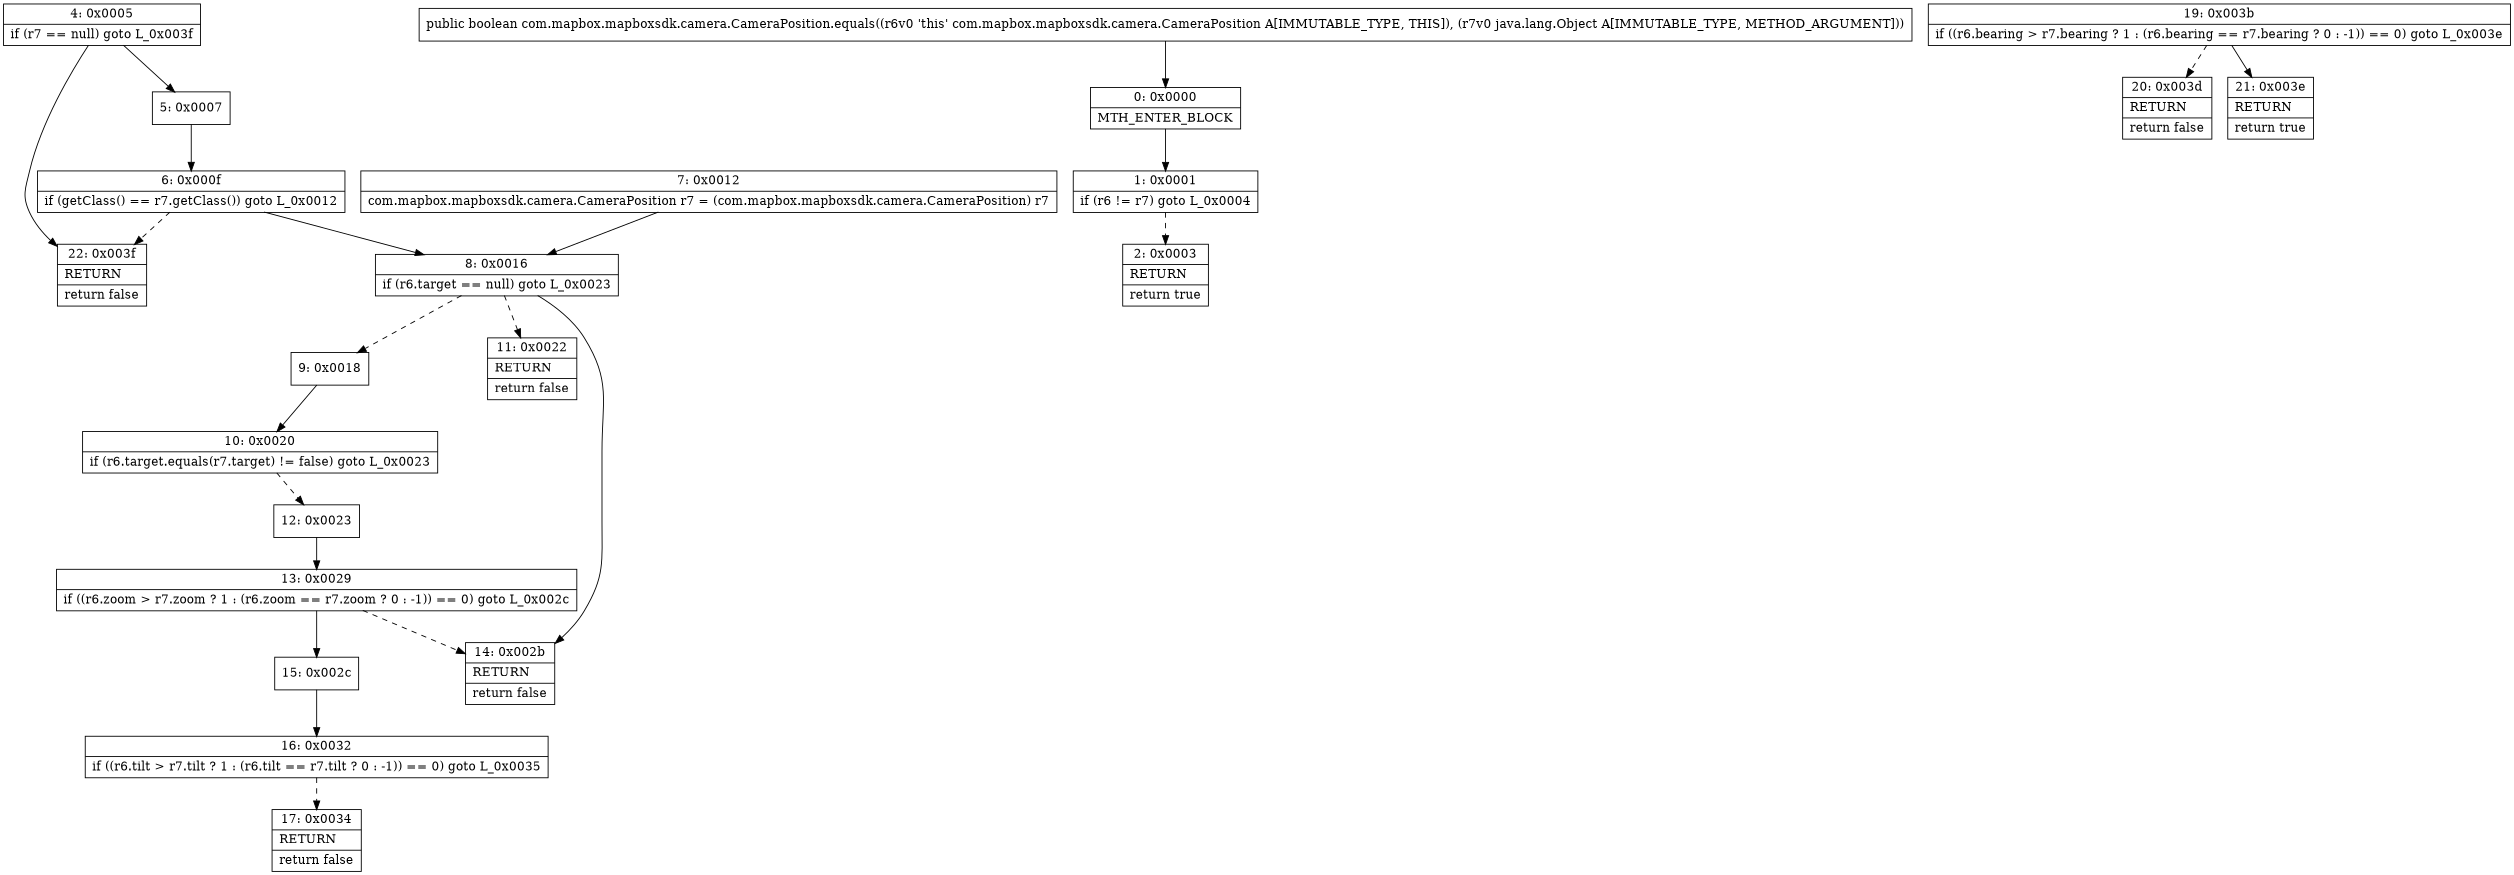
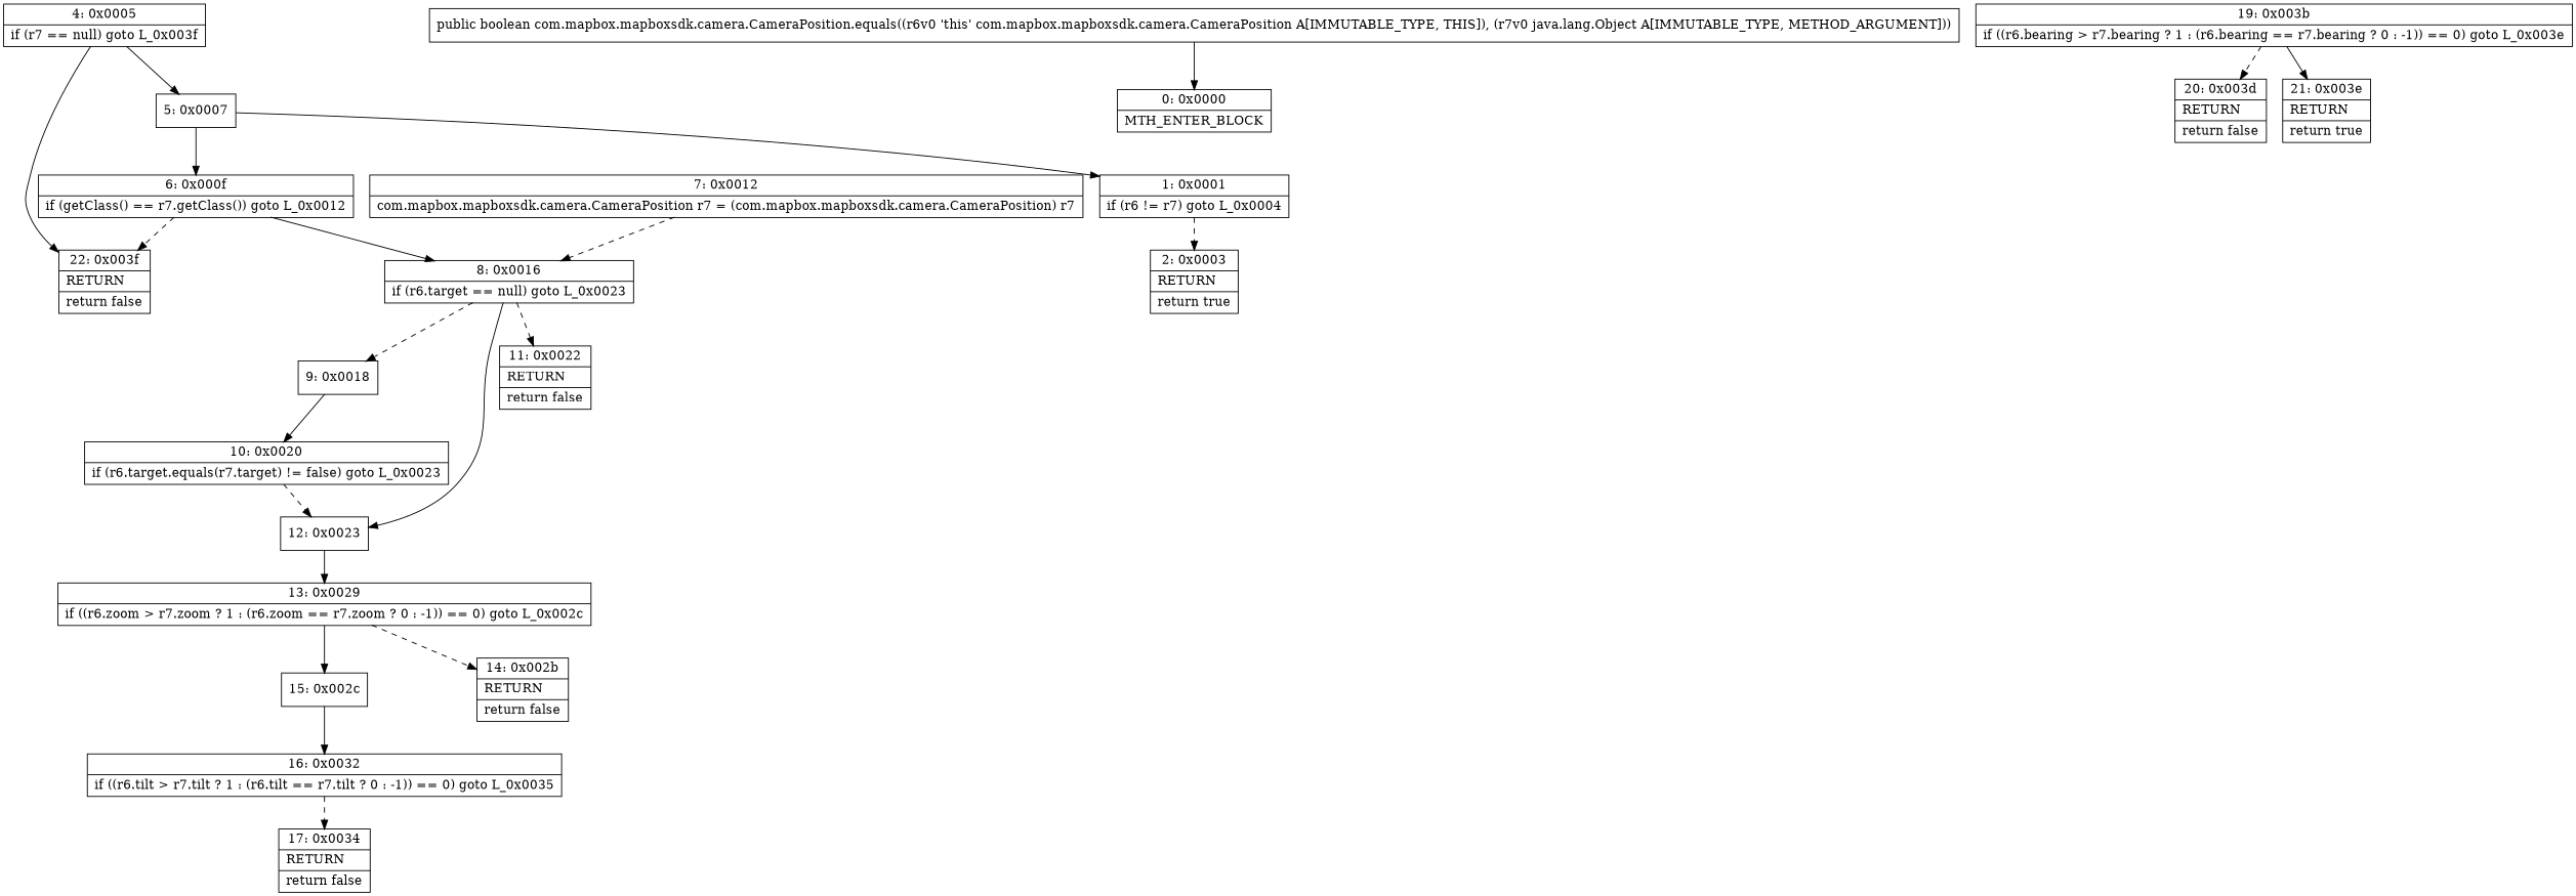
  digraph {
    node [shape=record]
    n1 [label="{0\:\ 0x0000|MTH_ENTER_BLOCK\l}"]
    n2 [label="{1\:\ 0x0001|if (r6 != r7) goto L_0x0004\l}"]
    n3 [label="{2\:\ 0x0003|RETURN\l|return true\l}"]
    n4 [label="{4\:\ 0x0005|if (r7 == null) goto L_0x003f\l}"]
    n5 [label="{5\:\ 0x0007}"]
    n6 [label="{22\:\ 0x003f|RETURN\l|return false\l}"]
    n7 [label="{6\:\ 0x000f|if (getClass() == r7.getClass()) goto L_0x0012\l}"]
    n8 [label="{8\:\ 0x0016|if (r6.target == null) goto L_0x0023\l}"]
    n9 [label="{7\:\ 0x0012|com.mapbox.mapboxsdk.camera.CameraPosition r7 = (com.mapbox.mapboxsdk.camera.CameraPosition) r7\l}"]
    n10 [label="{9\:\ 0x0018}"]
    n11 [label="{12\:\ 0x0023}"]
    n12 [label="{11\:\ 0x0022|RETURN\l|return false\l}"]
    n13 [label="{10\:\ 0x0020|if (r6.target.equals(r7.target) != false) goto L_0x0023\l}"]
    n14 [label="{13\:\ 0x0029|if ((r6.zoom \> r7.zoom ? 1 : (r6.zoom == r7.zoom ? 0 : \-1)) == 0) goto L_0x002c\l}"]
    n15 [label="{14\:\ 0x002b|RETURN\l|return false\l}"]
    n16 [label="{15\:\ 0x002c}"]
    n17 [label="{16\:\ 0x0032|if ((r6.tilt \> r7.tilt ? 1 : (r6.tilt == r7.tilt ? 0 : \-1)) == 0) goto L_0x0035\l}"]
    n18 [label="{17\:\ 0x0034|RETURN\l|return false\l}"]
    n19 [label="{19\:\ 0x003b|if ((r6.bearing \> r7.bearing ? 1 : (r6.bearing == r7.bearing ? 0 : \-1)) == 0) goto L_0x003e\l}"]
    n20 [label="{20\:\ 0x003d|RETURN\l|return false\l}"]
    n21 [label="{21\:\ 0x003e|RETURN\l|return true\l}"]
    n22 [label="{public boolean com.mapbox.mapboxsdk.camera.CameraPosition.equals((r6v0 'this' com.mapbox.mapboxsdk.camera.CameraPosition A[IMMUTABLE_TYPE, THIS]), (r7v0 java.lang.Object A[IMMUTABLE_TYPE, METHOD_ARGUMENT])) }"]
-   n1 -> n2
+   n5 -> n2
    n2 -> n3 [style=dashed]
    n4 -> n5 [style=solid]
    n4 -> n6
    n5 -> n7
    n7 -> n6 [style=dashed]
    n7 -> n8
    n8 -> n10 [style=dashed]
-   n8 -> n15
+   n8 -> n11
    n8 -> n12 [style=dashed]
-   n9 -> n8
+   n9 -> n8 [style=dashed]
    n10 -> n13
    n11 -> n14
    n13 -> n11 [style=dashed]
    n14 -> n15 [style=dashed]
    n14 -> n16
    n16 -> n17
    n17 -> n18 [style=dashed]
    n19 -> n20 [style=dashed]
    n19 -> n21
    n22 -> n1
  }
